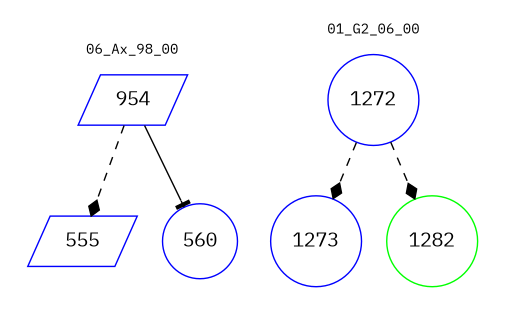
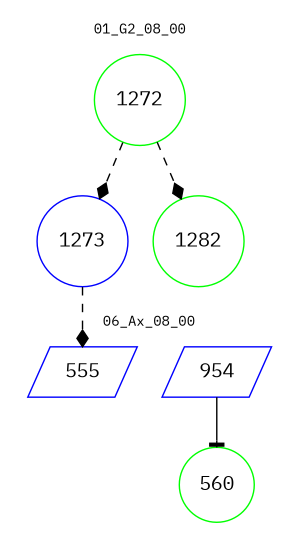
  digraph {
    fontname="IBM Plex Mono"
    node [color=blue fontname="IBM Plex Mono" shape=circle]
    edge [arrowhead=diamond color=black fontname="IBM Plex Mono" style=dashed]
    n1 [label=954 shape=parallelogram]
    n2 [label=555 shape=parallelogram]
-   n3 [label=560]
-   n4 [label=1272]
+   n3 [color=green label=560]
+   n4 [color=green label=1272]
    n5 [label=1273]
    n6 [color=green label=1282]
    subgraph cluster_1 {
      color=white
      fontsize=10
-     label="06_Ax_98_00"
+     label="06_Ax_08_00"
      n1
      n2
      n3
    }
    subgraph cluster_2 {
      color=white
      fontsize=10
-     label="01_G2_06_00"
+     label="01_G2_08_00"
      n4
      n5
      n6
    }
-   n1 -> n2
+   n5 -> n2
    n1 -> n3 [arrowhead=tee style=solid]
    n4 -> n5
    n4 -> n6
  }
